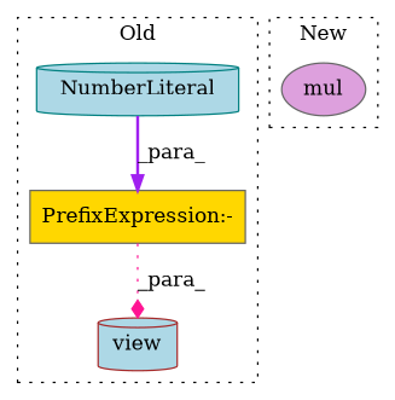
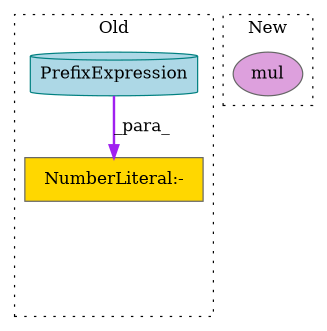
  digraph {
    node [a=32 l=1 shape=cylinder style=filled fillcolor=lightblue color=gray40]
-   n1 [l="5,1" label=view s="2078,2085" color=brown]
-   n2 [a=38 label="PrefixExpression:-" s=2083 shape=box fillcolor=gold]
-   n3 [a=34 label=NumberLiteral s=2084 color=teal]
+   n2 [a=38 label="NumberLiteral:-" s=2083 shape=box fillcolor=gold]
+   n3 [a=34 label=PrefixExpression s=2084 color=teal]
    n4 [l="4,1" label=mul s="2571,2585" shape=ellipse fillcolor=plum]
    subgraph cluster_1 {
      label=Old
      style=dotted
-     n1
      n2
      n3
    }
    subgraph cluster_2 {
      label=New
      style=dotted
      n4
    }
-   n2 -> n1 [label=_para_ color=deeppink style=dotted arrowhead=diamond]
    n3 -> n2 [label=_para_ color=purple style=bold arrowhead=normal]
  }
